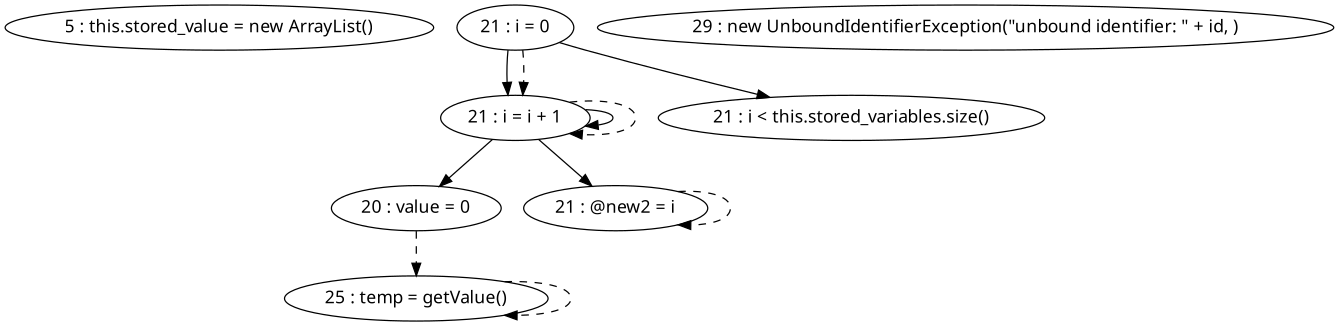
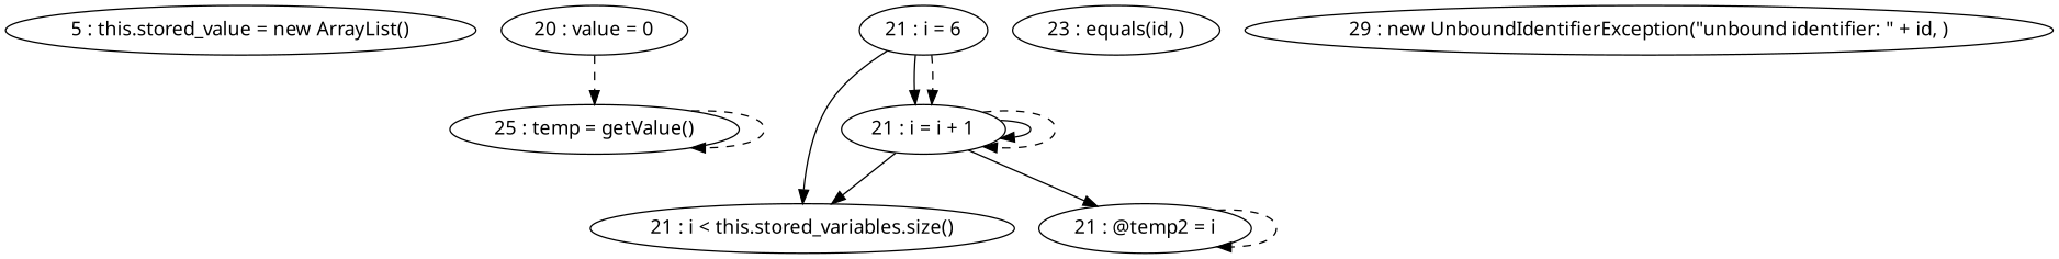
  digraph {
    fontname="Noto Sans"
    node [fontname="Noto Sans"]
    edge [fontname="Noto Sans"]
    n1 [label="5 : this.stored_value = new ArrayList()"]
    n2 [label="25 : temp = getValue()"]
    "20 : value = 0"
-   "21 : i = 0"
+   "21 : i = 0" [label="21 : i = 6"]
    "21 : i = i + 1"
    "21 : i < this.stored_variables.size()"
-   "21 : @temp2 = i" [label="21 : @new2 = i"]
+   "21 : @temp2 = i"
+   "23 : equals(id, )"
    "29 : new UnboundIdentifierException(\"unbound identifier: \" + id, )"
    n2 -> n2 [style=dashed]
    "20 : value = 0" -> n2 [style=dashed]
    "21 : i = 0" -> "21 : i = i + 1"
    "21 : i = 0" -> "21 : i = i + 1" [style=dashed]
    "21 : i = 0" -> "21 : i < this.stored_variables.size()"
    "21 : i = i + 1" -> "21 : i = i + 1"
    "21 : i = i + 1" -> "21 : i = i + 1" [style=dashed]
-   "21 : i = i + 1" -> "20 : value = 0"
+   "21 : i = i + 1" -> "21 : i < this.stored_variables.size()"
    "21 : i = i + 1" -> "21 : @temp2 = i"
    "21 : @temp2 = i" -> "21 : @temp2 = i" [style=dashed]
  }
